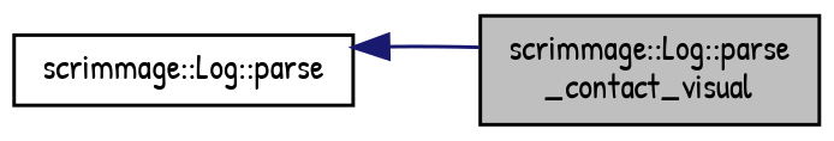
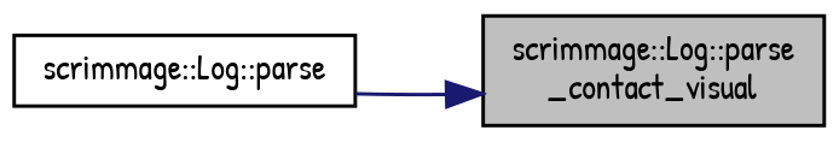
  digraph {
    rankdir=RL
    fontname="Patrick Hand"
    node [color=black fontname="Patrick Hand" fontsize=10 shape=record style=filled]
    n1 [fillcolor=grey75 fontcolor=black height=0.2 label="scrimmage::Log::parse\l_contact_visual" width=0.4]
    n2 [fillcolor=white height=0.2 label="scrimmage::Log::parse" width=0.4]
-   n2 -> n1 [color=midnightblue dir=back fontname="Patrick Hand" fontsize=10 labelfontname=Helvetica labelfontsize=10 style=solid]
+   n1 -> n2 [color=midnightblue dir=back fontname="Patrick Hand" fontsize=10 labelfontname=Helvetica labelfontsize=10 style=solid]
  }
